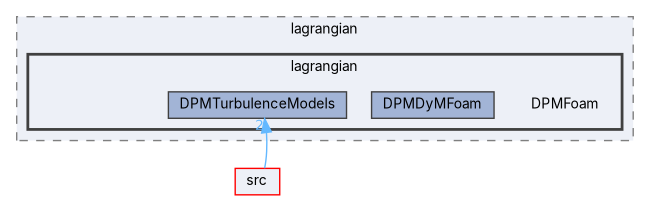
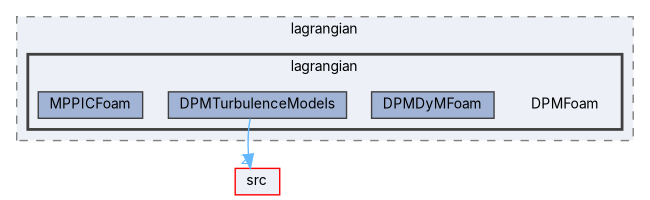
  digraph {
    compound=true
    fontname=Inter
    node [fontname=Inter fontsize=10 shape=box color=grey25 fillcolor="#a2b4d6" style=filled]
    n1 [height=0.2 label=DPMFoam shape=plaintext width=0.4 color="" fillcolor="" style=""]
    n2 [height=0.2 label=DPMDyMFoam width=0.4]
    n3 [height=0.2 label=DPMTurbulenceModels width=0.4]
+   n4 [height=0.2 label=MPPICFoam width=0.4]
    n5 [color=red fillcolor="#edf0f7" height=0.2 label=src width=0.4]
    subgraph cluster_1 {
      bgcolor="#edf0f7"
      fontsize=10
      label=lagrangian
      pencolor=grey50
      style="filled,dashed"
      subgraph cluster_2 {
        bgcolor="#edf0f7"
        fontsize=10
        pencolor=grey25
        style="filled,bold"
        n1
        n2
        n3
+       n4
      }
    }
-   n5 -> n3 [color=steelblue1 fontcolor=steelblue1 fontname=Inter fontsize=10 headlabel=2 labeldistance=1.5 labelfontname=Helvetica labelfontsize=10]
+   n3 -> n5 [color=steelblue1 fontcolor=steelblue1 fontname=Inter fontsize=10 headlabel=2 labeldistance=1.5 labelfontname=Helvetica labelfontsize=10]
  }
